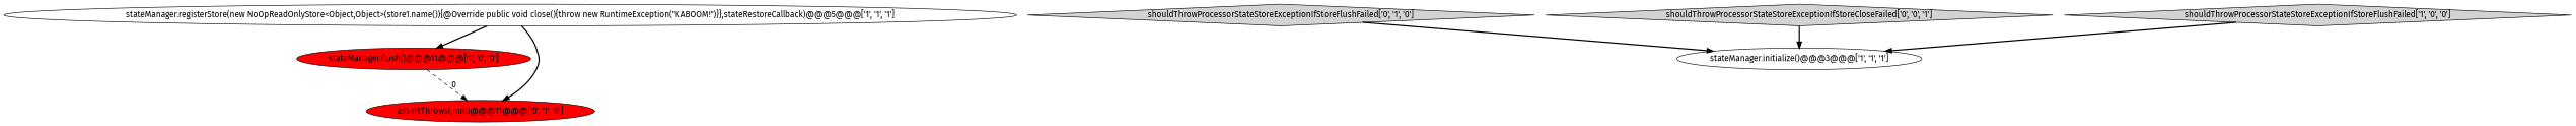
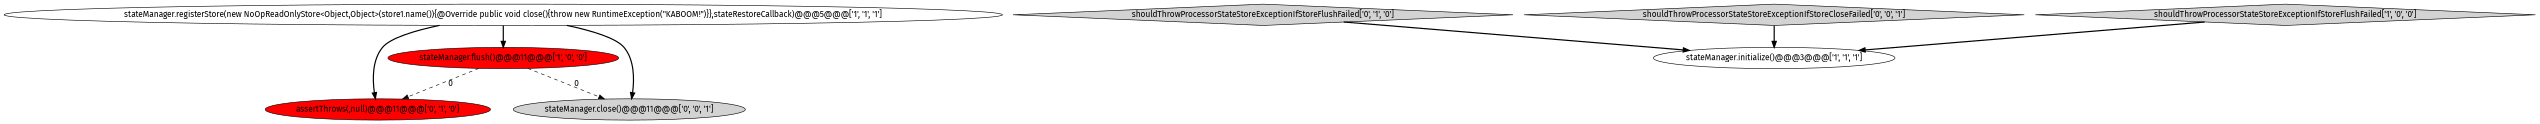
  digraph {
    fontname="Fira Sans"
    node [fillcolor=lightgray fontname="Fira Sans" shape=ellipse style=filled]
    edge [fontname="Fira Sans" style=bold]
    n1 [fillcolor=red label="stateManager.flush()@@@11@@@['1', '0', '0']"]
    n2 [fillcolor=red label="assertThrows(,null)@@@11@@@['0', '1', '0']"]
+   n3 [label="stateManager.close()@@@11@@@['0', '0', '1']"]
    n4 [label="shouldThrowProcessorStateStoreExceptionIfStoreFlushFailed['0', '1', '0']" shape=diamond]
    n5 [fillcolor=white label="stateManager.initialize()@@@3@@@['1', '1', '1']"]
    n6 [label="shouldThrowProcessorStateStoreExceptionIfStoreCloseFailed['0', '0', '1']" shape=diamond]
    n7 [label="shouldThrowProcessorStateStoreExceptionIfStoreFlushFailed['1', '0', '0']" shape=diamond]
    n8 [fillcolor=white label="stateManager.registerStore(new NoOpReadOnlyStore<Object,Object>(store1.name()){@Override public void close(){throw new RuntimeException(\"KABOOM!\")}},stateRestoreCallback)@@@5@@@['1', '1', '1']"]
    n1 -> n2 [label=0 style=dashed]
+   n1 -> n3 [label=0 style=dashed]
    n4 -> n5
    n6 -> n5
    n7 -> n5
    n8 -> n1
    n8 -> n2
+   n8 -> n3
  }
